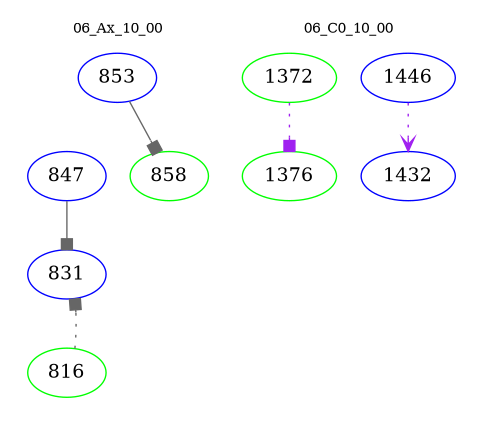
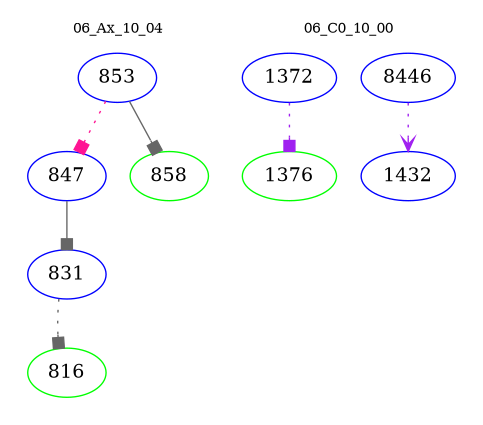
  digraph {
    node [color=blue]
    edge [arrowhead=box color=gray40 style=dotted]
    n1 [label=853]
    n2 [label=847]
    n3 [color=green label=858]
    n4 [label=831]
    n5 [color=green label=816]
-   n6 [label=1446]
+   n6 [label=8446]
    n7 [label=1432]
-   n8 [color=green label=1372]
+   n8 [label=1372]
    n9 [color=green label=1376]
    subgraph cluster_1 {
      color=white
      fontsize=10
-     label="06_Ax_10_00"
+     label="06_Ax_10_04"
      n1
      n2
      n3
      n4
      n5
    }
    subgraph cluster_2 {
      color=white
      fontsize=10
      label="06_C0_10_00"
      n6
      n7
      n8
      n9
    }
+   n1 -> n2 [color=deeppink]
    n1 -> n3 [style=solid]
    n2 -> n4 [style=solid]
-   n5 -> n4
+   n4 -> n5
    n6 -> n7 [arrowhead=vee color=purple]
    n8 -> n9 [color=purple]
  }
